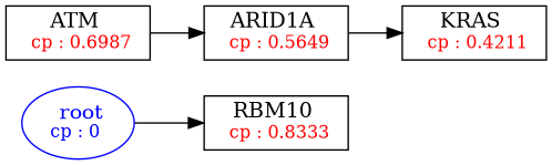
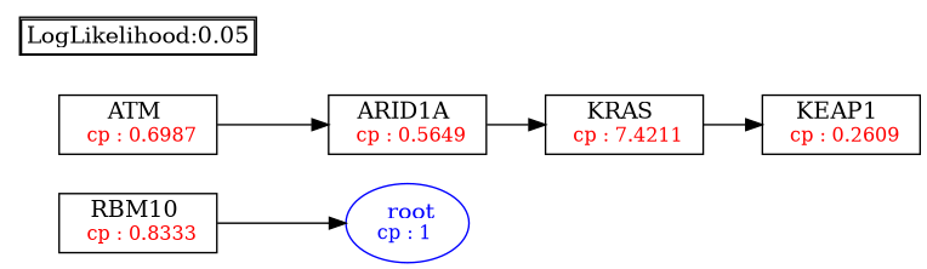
  digraph {
    fontsize=10
    rankdir=LR
    node [shape=box]
-   n1 [color=Blue label=<<font color='Blue'> root</font><br/><font color='Blue' POINT-SIZE='12'>cp : 0 </font>> shape=oval]
+   n1 [color=Blue label=<<font color='Blue'> root</font><br/><font color='Blue' POINT-SIZE='12'>cp : 1 </font>> shape=oval]
    n2 [label=<RBM10 <br/> <font color='Red' POINT-SIZE='12'> cp : 0.8333 </font>>]
    n3 [label=<ATM <br/> <font color='Red' POINT-SIZE='12'> cp : 0.6987 </font>>]
    n4 [label=<ARID1A <br/> <font color='Red' POINT-SIZE='12'> cp : 0.5649 </font>>]
-   n5 [label=<KRAS <br/> <font color='Red' POINT-SIZE='12'> cp : 0.4211 </font>>]
-   n1 -> n2
+   n5 [label=<KRAS <br/> <font color='Red' POINT-SIZE='12'> cp : 7.4211 </font>>]
+   n6 [label=<KEAP1 <br/> <font color='Red' POINT-SIZE='12'> cp : 0.2609 </font>>]
+   n7 [label=<<TABLE BORDER="1" CELLBORDER="1" CELLSPACING="0" >     <TR><TD ALIGN="LEFT">LogLikelihood:0.05</TD></TR>     </TABLE>> shape=plaintext]
+   n2 -> n1
    n3 -> n4
    n4 -> n5
+   n5 -> n6
  }
